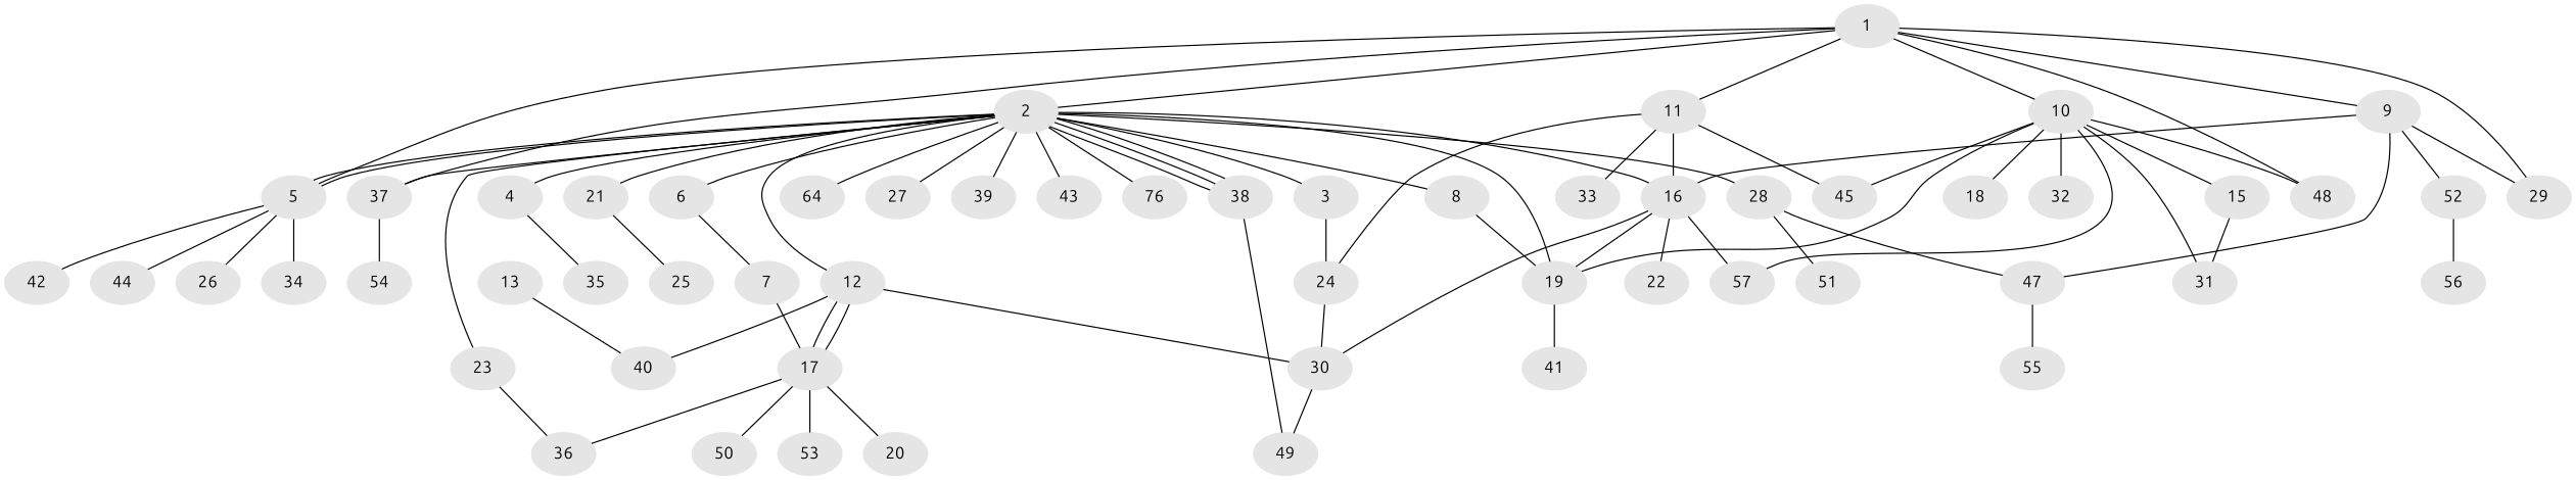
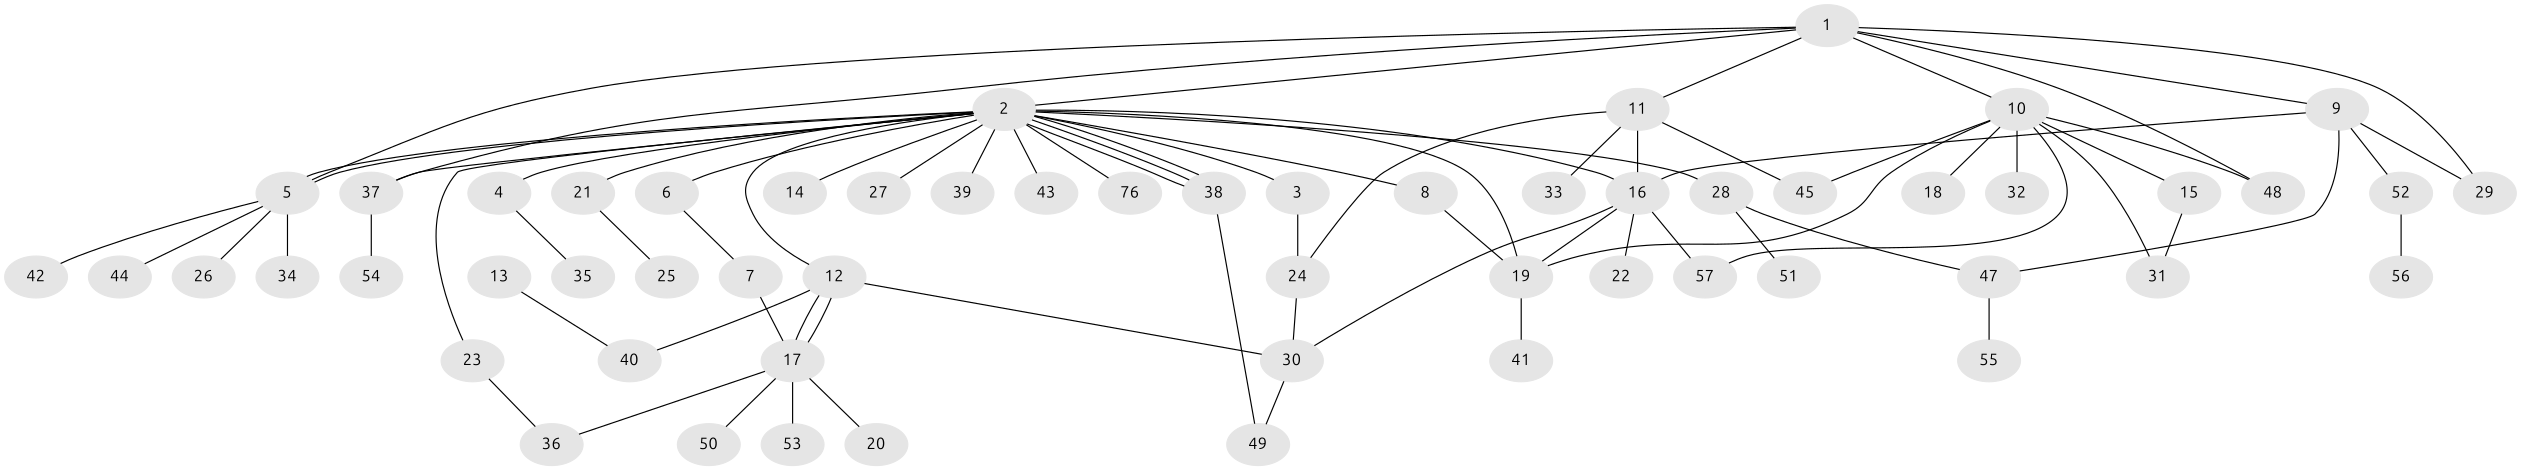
  graph {
    fontname=Ubuntu
    node [color=gray90 fontname=Ubuntu style=filled]
    edge [fontname=Ubuntu]
    1
    2
    5
    9
    10
    11
    29
    37
    48
    3
    4
    6
    8
    12
-   14 [label=64]
+   14
    16
    19
    21
    23
    27
    28
    38
    39
    43
    n25 [label=76]
    26
    34
    42
    44
    47
    52
    15
    18
    31
    32
    45
    57
    24
    33
    54
    35
    7
    17
    30
    40
    22
    41
    25
    36
    51
    49
    20
    50
    53
    55
    56
    13
    1 -- 2
    1 -- 5
    1 -- 9
    1 -- 10
    1 -- 11
    1 -- 29
    1 -- 37
    1 -- 48
    2 -- 5
    2 -- 5
    2 -- 37
    2 -- 3
    2 -- 4
    2 -- 6
    2 -- 8
    2 -- 12
    2 -- 14
    2 -- 16
    2 -- 19
    2 -- 21
    2 -- 23
    2 -- 27
    2 -- 28
    2 -- 38
    2 -- 38
    2 -- 38
    2 -- 39
    2 -- 43
    2 -- n25
    5 -- 26
    5 -- 34
    5 -- 42
    5 -- 44
    9 -- 29
    9 -- 16
    9 -- 47
    9 -- 52
    10 -- 48
    10 -- 19
    10 -- 15
    10 -- 18
    10 -- 31
    10 -- 32
    10 -- 45
    10 -- 57
    11 -- 16
    11 -- 45
    11 -- 24
    11 -- 33
    37 -- 54
    3 -- 24
    4 -- 35
    6 -- 7
    8 -- 19
    12 -- 17
    12 -- 17
    12 -- 30
    12 -- 40
    16 -- 19
    16 -- 57
    16 -- 30
    16 -- 22
    19 -- 41
    21 -- 25
    23 -- 36
    28 -- 47
    28 -- 51
    38 -- 49
    47 -- 55
    52 -- 56
    15 -- 31
    24 -- 30
    7 -- 17
    17 -- 36
    17 -- 20
    17 -- 50
    17 -- 53
    30 -- 49
    13 -- 40
  }
